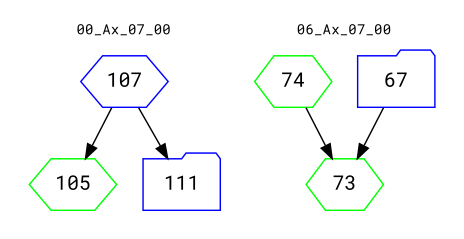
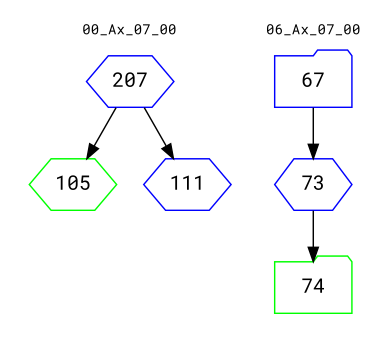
  digraph {
    fontname="Roboto Mono"
    node [color=blue fontname="Roboto Mono" shape=hexagon]
    edge [color=black fontname="Roboto Mono"]
-   n1 [label=107]
+   n1 [label=207]
    n2 [color=green label=105]
-   n3 [label=111 shape=folder]
-   n4 [color=green label=73]
+   n3 [label=111]
+   n4 [label=73]
    n5 [label=67 shape=folder]
-   n6 [color=green label=74]
+   n6 [color=green label=74 shape=folder]
    subgraph cluster_1 {
      color=white
      fontsize=10
      label="00_Ax_07_00"
      n1
      n2
      n3
    }
    subgraph cluster_2 {
      color=white
      fontsize=10
      label="06_Ax_07_00"
      n4
      n5
      n6
    }
    n1 -> n2
    n1 -> n3
-   n6 -> n4
+   n4 -> n6
    n5 -> n4
  }
